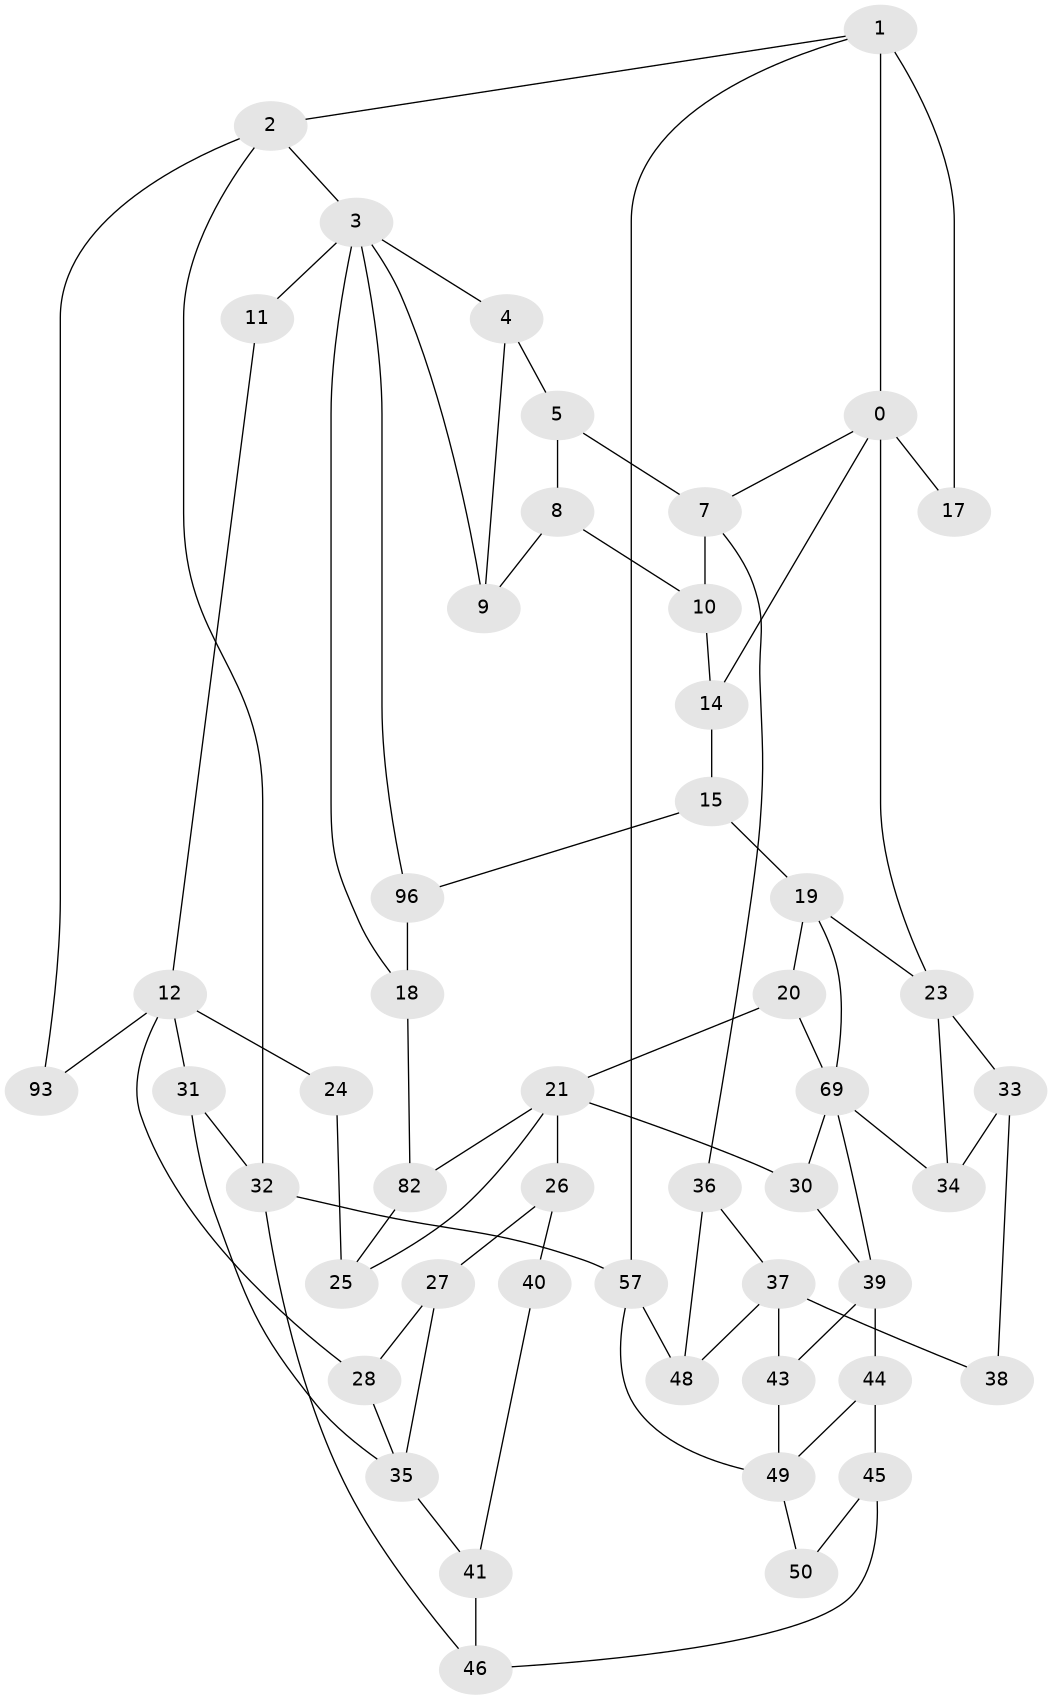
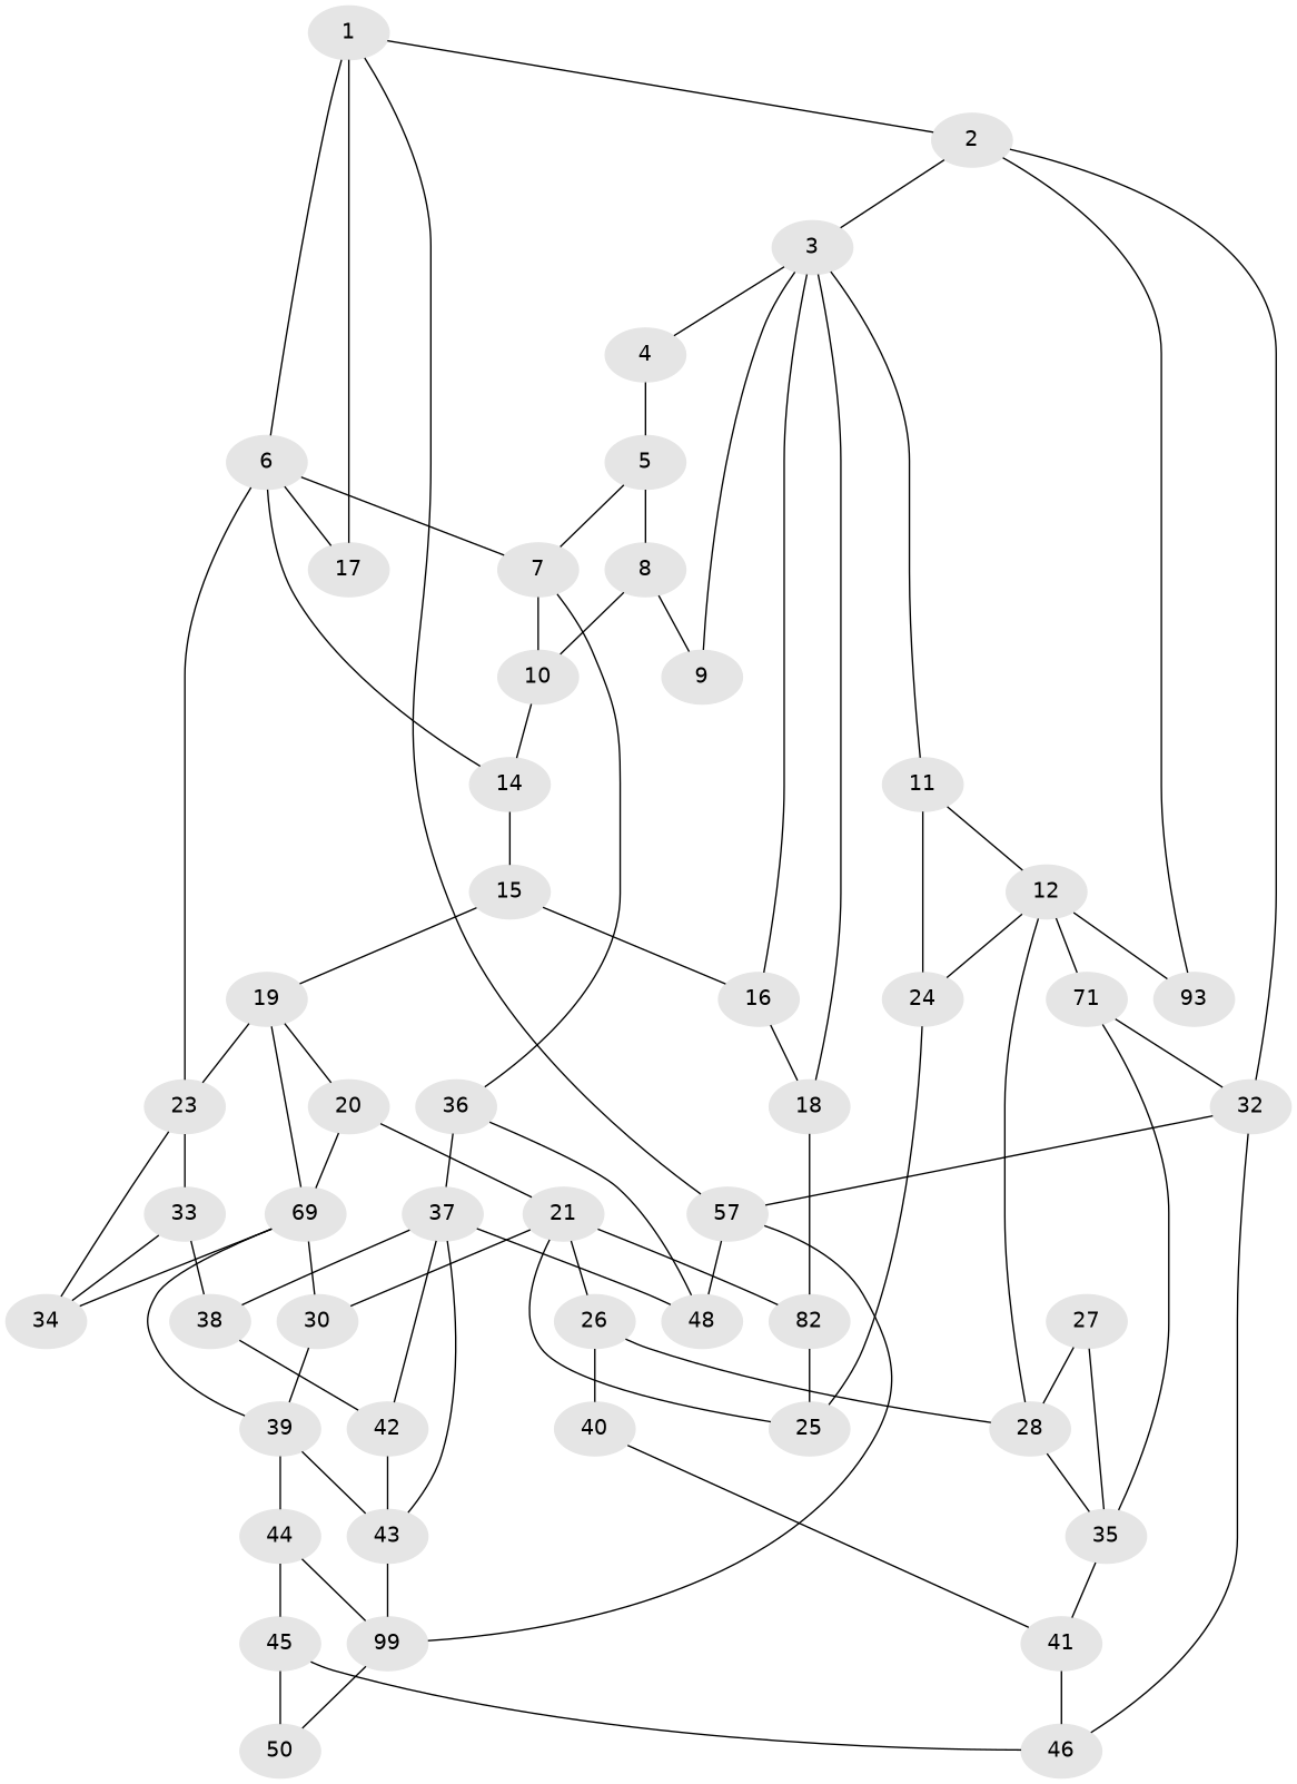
  graph {
    fontname="DejaVu Sans"
    node [color=gray90 fontname="DejaVu Sans" style=filled]
    edge [fontname="DejaVu Sans" weight=1.0]
    1
    2
-   6 [label=0]
+   6
    17
    n5 [label=57]
    3
    n7 [label=93]
    32
    7
    14
    23
    48
-   49
+   49 [label=99]
    4
    9
    11
-   16 [label=96]
+   16
    18
    46
    5
    12
    24
    n23 [label=82]
    8
    10
    36
    15
    33
    34
    28
-   31
+   31 [label=71]
    25
    35
    19
    20
    n36 [label=69]
    37
    21
    30
    39
    26
    27
    40
    38
    41
    43
    44
+   42
    45
    50
    1 -- 2
    1 -- 6
    1 -- 17 [weight=2.0]
    1 -- n5
    2 -- 3
    2 -- n7
    2 -- 32
    6 -- 17
    6 -- 7
    6 -- 14
    6 -- 23 [weight=2.0]
    n5 -- 48
    n5 -- 49
    3 -- 4
    3 -- 9
    3 -- 11
    3 -- 16
    3 -- 18
    32 -- n5
    32 -- 46
    7 -- 10
    7 -- 36
    14 -- 15
    23 -- 33
    23 -- 34
    49 -- 50
-   4 -- 9
    4 -- 5
    11 -- 12
+   11 -- 24
    16 -- 18
    18 -- n23
    5 -- 7
    5 -- 8 [weight=2.0]
    12 -- n7 [weight=2.0]
    12 -- 24
    12 -- 28
    12 -- 31
    24 -- 25
    n23 -- 25
    8 -- 9
    8 -- 10
    10 -- 14
    36 -- 48
    36 -- 37
    15 -- 16
    15 -- 19
    33 -- 34
    33 -- 38
    28 -- 35
    31 -- 32
    31 -- 35 [weight=2.0]
    35 -- 41 [weight=2.0]
    19 -- 23 [weight=2.0]
    19 -- 20
    19 -- n36
    20 -- n36 [weight=2.0]
    20 -- 21
    n36 -- 34
    n36 -- 30
    n36 -- 39
    37 -- 48
    37 -- 38
    37 -- 43
+   37 -- 42 [weight=2.0]
    21 -- n23
    21 -- 25
    21 -- 30
    21 -- 26 [weight=2.0]
    30 -- 39
    39 -- 43
    39 -- 44 [weight=2.0]
-   26 -- 27
+   26 -- 28
    26 -- 40 [weight=2.0]
    27 -- 28
    27 -- 35
    40 -- 41
+   38 -- 42
    41 -- 46 [weight=2.0]
    43 -- 49
    44 -- 49
    44 -- 45 [weight=2.0]
+   42 -- 43 [weight=3.0]
    45 -- 46 [weight=2.0]
    45 -- 50 [weight=2.0]
  }
